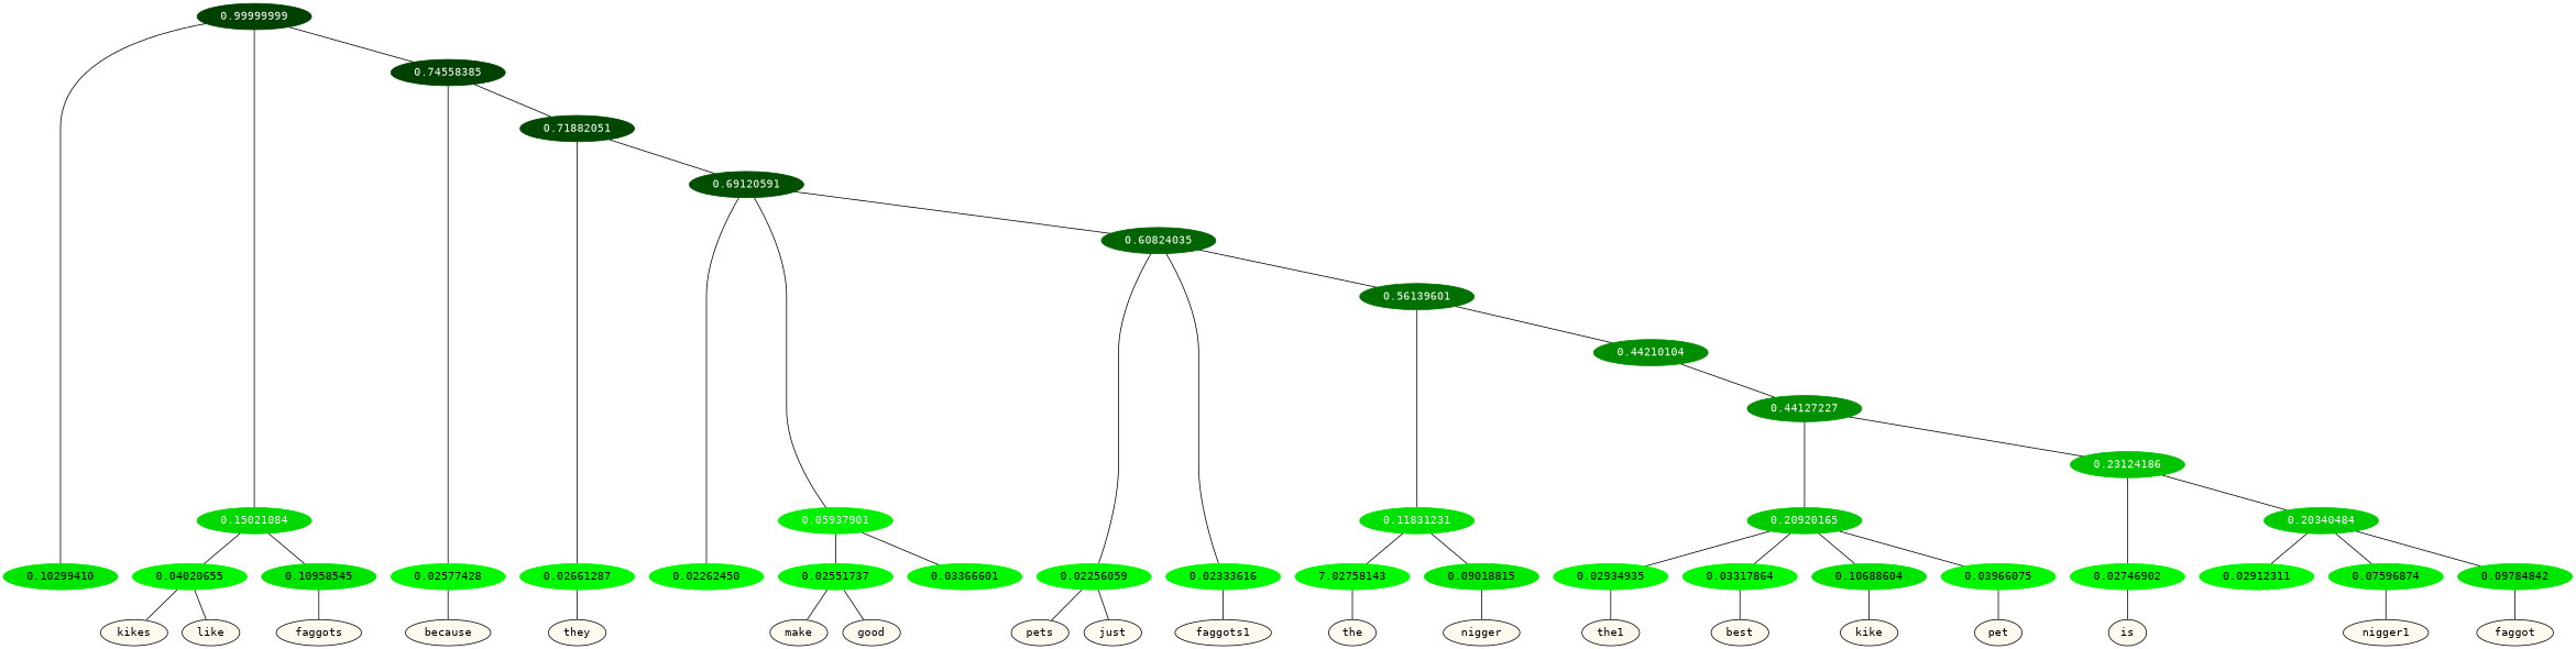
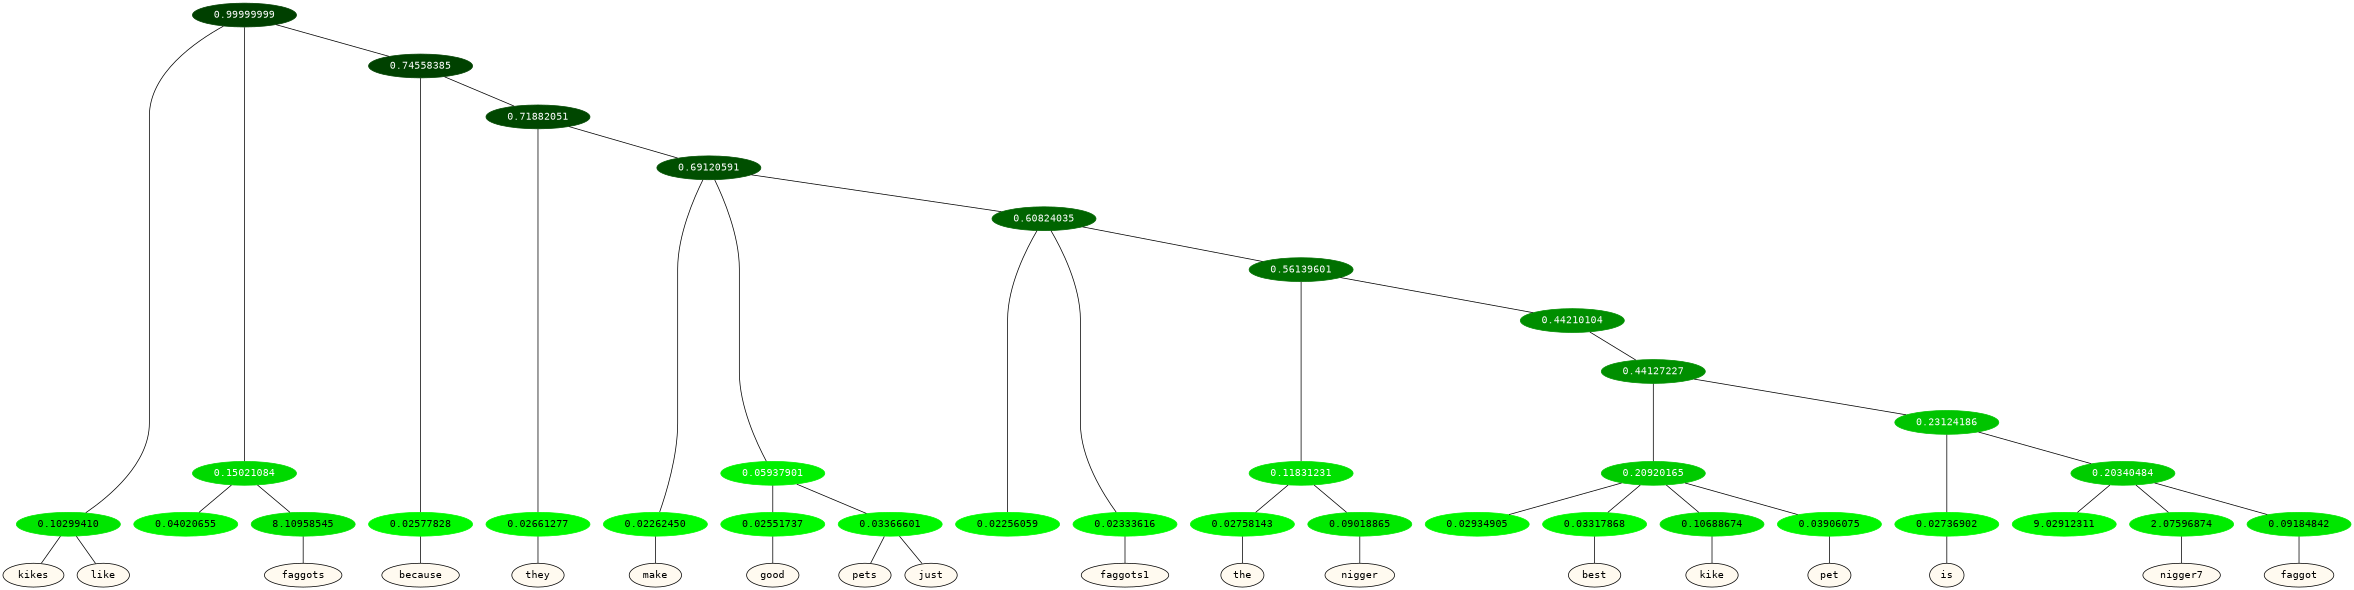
  graph {
    fontname="DejaVu Sans Mono"
    node [color=black fontname="DejaVu Sans Mono" format=png nodesep=0.001 ordering=out overlap_scaling=0.01 ranksep=0.001 style=filled fontcolor=black]
    edge [fontname="DejaVu Sans Mono"]
    n1 [fillcolor=floralwhite height=0.15 label=kikes style="filled,solid" width=0.15 fontcolor=""]
    n2 [fillcolor=floralwhite height=0.15 label=like style="filled,solid" width=0.15 fontcolor=""]
    n3 [fillcolor=floralwhite height=0.15 label=faggots style="filled,solid" width=0.15 fontcolor=""]
    n4 [fillcolor=floralwhite height=0.15 label=because style="filled,solid" width=0.15 fontcolor=""]
    n5 [fillcolor=floralwhite height=0.15 label=they style="filled,solid" width=0.15 fontcolor=""]
    n6 [fillcolor=floralwhite height=0.15 label=make style="filled,solid" width=0.15 fontcolor=""]
    n7 [fillcolor=floralwhite height=0.15 label=good style="filled,solid" width=0.15 fontcolor=""]
    n8 [fillcolor=floralwhite height=0.15 label=pets style="filled,solid" width=0.15 fontcolor=""]
    n9 [fillcolor=floralwhite height=0.15 label=just style="filled,solid" width=0.15 fontcolor=""]
    n10 [fillcolor=floralwhite height=0.15 label=faggots1 style="filled,solid" width=0.15 fontcolor=""]
    n11 [fillcolor=floralwhite height=0.15 label=the style="filled,solid" width=0.15 fontcolor=""]
    n12 [fillcolor=floralwhite height=0.15 label=nigger style="filled,solid" width=0.15 fontcolor=""]
-   n13 [fillcolor=floralwhite height=0.15 label=the1 style="filled,solid" width=0.15 fontcolor=""]
    n14 [fillcolor=floralwhite height=0.15 label=best style="filled,solid" width=0.15 fontcolor=""]
    n15 [fillcolor=floralwhite height=0.15 label=kike style="filled,solid" width=0.15 fontcolor=""]
    n16 [fillcolor=floralwhite height=0.15 label=pet style="filled,solid" width=0.15 fontcolor=""]
    n17 [fillcolor=floralwhite height=0.15 label=is style="filled,solid" width=0.15 fontcolor=""]
-   n18 [fillcolor=floralwhite height=0.15 label=nigger1 style="filled,solid" width=0.15 fontcolor=""]
+   n18 [fillcolor=floralwhite height=0.15 label=nigger7 style="filled,solid" width=0.15 fontcolor=""]
    n19 [fillcolor=floralwhite height=0.15 label=faggot style="filled,solid" width=0.15 fontcolor=""]
    n20 [color="0.334 1.000 0.897" height=0.15 label=0.10299410 width=0.15]
    n21 [color="0.334 1.000 0.960" height=0.15 label=0.04020655 width=0.15]
-   n22 [color="0.334 1.000 0.890" height=0.15 label=0.10958545 width=0.15]
-   n23 [color="0.334 1.000 0.974" height=0.15 label=0.02577428 width=0.15]
-   n24 [color="0.334 1.000 0.973" height=0.15 label=0.02661287 width=0.15]
+   n22 [color="0.334 1.000 0.890" height=0.15 label=8.10958545 width=0.15]
+   n23 [color="0.334 1.000 0.974" height=0.15 label=0.02577828 width=0.15]
+   n24 [color="0.334 1.000 0.973" height=0.15 label=0.02661277 width=0.15]
    n25 [color="0.334 1.000 0.977" height=0.15 label=0.02262450 width=0.15]
    n26 [color="0.334 1.000 0.974" height=0.15 label=0.02551737 width=0.15]
    n27 [color="0.334 1.000 0.966" height=0.15 label=0.03366601 width=0.15]
    n28 [color="0.334 1.000 0.977" height=0.15 label=0.02256059 width=0.15]
    n29 [color="0.334 1.000 0.977" height=0.15 label=0.02333616 width=0.15]
-   n30 [color="0.334 1.000 0.972" height=0.15 label=7.02758143 width=0.15]
-   n31 [color="0.334 1.000 0.910" height=0.15 label=0.09018815 width=0.15]
-   n32 [color="0.334 1.000 0.971" height=0.15 label=0.02934935 width=0.15]
-   n33 [color="0.334 1.000 0.967" height=0.15 label=0.03317864 width=0.15]
-   n34 [color="0.334 1.000 0.893" height=0.15 label=0.10688604 width=0.15]
-   n35 [color="0.334 1.000 0.961" height=0.15 label=0.03966075 width=0.15]
-   n36 [color="0.334 1.000 0.973" height=0.15 label=0.02746902 width=0.15]
-   n37 [color="0.334 1.000 0.971" height=0.15 label=0.02912311 width=0.15]
-   n38 [color="0.334 1.000 0.924" height=0.15 label=0.07596874 width=0.15]
-   n39 [color="0.334 1.000 0.902" height=0.15 label=0.09784842 width=0.15]
+   n30 [color="0.334 1.000 0.972" height=0.15 label=0.02758143 width=0.15]
+   n31 [color="0.334 1.000 0.910" height=0.15 label=0.09018865 width=0.15]
+   n32 [color="0.334 1.000 0.971" height=0.15 label=0.02934905 width=0.15]
+   n33 [color="0.334 1.000 0.967" height=0.15 label=0.03317868 width=0.15]
+   n34 [color="0.334 1.000 0.893" height=0.15 label=0.10688674 width=0.15]
+   n35 [color="0.334 1.000 0.961" height=0.15 label=0.03906075 width=0.15]
+   n36 [color="0.334 1.000 0.973" height=0.15 label=0.02736902 width=0.15]
+   n37 [color="0.334 1.000 0.971" height=0.15 label=9.02912311 width=0.15]
+   n38 [color="0.334 1.000 0.924" height=0.15 label=2.07596874 width=0.15]
+   n39 [color="0.334 1.000 0.902" height=0.15 label=0.09184842 width=0.15]
    n40 [color="0.334 1.000 0.250" fontcolor=grey99 height=0.15 label=0.99999999 width=0.15]
    n41 [color="0.334 1.000 0.850" fontcolor=grey99 height=0.15 label=0.15021084 width=0.15]
    n42 [color="0.334 1.000 0.254" fontcolor=grey99 height=0.15 label=0.74558385 width=0.15]
    n43 [color="0.334 1.000 0.281" fontcolor=grey99 height=0.15 label=0.71882051 width=0.15]
    n44 [color="0.334 1.000 0.309" fontcolor=grey99 height=0.15 label=0.69120591 width=0.15]
    n45 [color="0.334 1.000 0.941" fontcolor=grey99 height=0.15 label=0.05937901 width=0.15]
    n46 [color="0.334 1.000 0.392" fontcolor=grey99 height=0.15 label=0.60824035 width=0.15]
    n47 [color="0.334 1.000 0.439" fontcolor=grey99 height=0.15 label=0.56139601 width=0.15]
    n48 [color="0.334 1.000 0.882" fontcolor=grey99 height=0.15 label=0.11831231 width=0.15]
    n49 [color="0.334 1.000 0.558" fontcolor=grey99 height=0.15 label=0.44210104 width=0.15]
    n50 [color="0.334 1.000 0.559" fontcolor=grey99 height=0.15 label=0.44127227 width=0.15]
    n51 [color="0.334 1.000 0.791" fontcolor=grey99 height=0.15 label=0.20920165 width=0.15]
    n52 [color="0.334 1.000 0.769" fontcolor=grey99 height=0.15 label=0.23124186 width=0.15]
    n53 [color="0.334 1.000 0.797" fontcolor=grey99 height=0.15 label=0.20340484 width=0.15]
    subgraph sub_1 {
      rank=same
      n1
      n2
      n3
      n4
      n5
      n6
      n7
      n8
      n9
      n10
      n11
      n12
-     n13
      n14
      n15
      n16
      n17
      n18
      n19
    }
    subgraph sub_2 {
      rank=same
      n20
      n21
      n22
      n23
      n24
      n25
      n26
      n27
      n28
      n29
      n30
      n31
      n32
      n33
      n34
      n35
      n36
      n37
      n38
      n39
    }
-   n21 -- n1
-   n21 -- n2
+   n20 -- n1
+   n20 -- n2
    n22 -- n3
    n23 -- n4
    n24 -- n5
-   n26 -- n6
+   n25 -- n6
    n26 -- n7
-   n28 -- n8
-   n28 -- n9
+   n27 -- n8
+   n27 -- n9
    n29 -- n10
    n30 -- n11
    n31 -- n12
-   n32 -- n13
    n33 -- n14
    n34 -- n15
    n35 -- n16
    n36 -- n17
    n38 -- n18
    n39 -- n19
    n40 -- n20
    n40 -- n41
    n40 -- n42
    n41 -- n21
    n41 -- n22
    n42 -- n23
    n42 -- n43
    n43 -- n24
    n43 -- n44
    n44 -- n25
    n44 -- n45
    n44 -- n46
    n45 -- n26
    n45 -- n27
    n46 -- n28
    n46 -- n29
    n46 -- n47
    n47 -- n48
    n47 -- n49
    n48 -- n30
    n48 -- n31
    n49 -- n50
    n50 -- n51
    n50 -- n52
    n51 -- n32
    n51 -- n33
    n51 -- n34
    n51 -- n35
    n52 -- n36
    n52 -- n53
    n53 -- n37
    n53 -- n38
    n53 -- n39
  }
